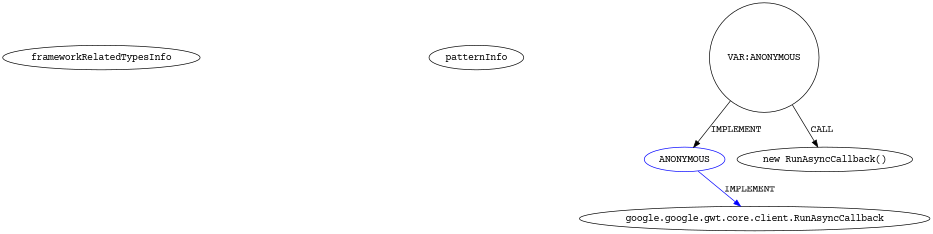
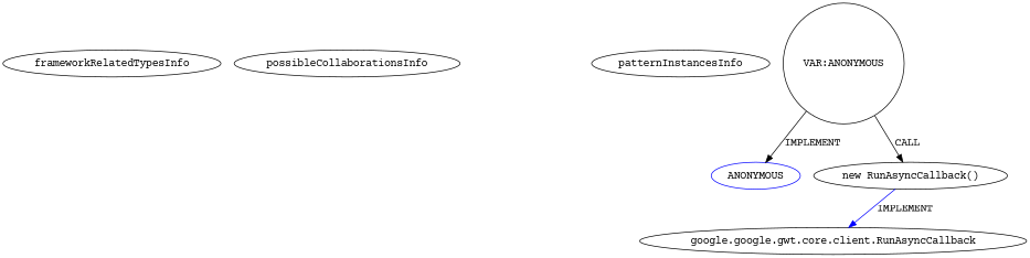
  digraph {
    fontname="Courier Prime"
    node [fontname="Courier Prime"]
    edge [fontname="Courier Prime"]
    frameworkRelatedTypesInfo
-   patternInfo [frequency=2.0 patternRootClient=null]
+   possibleCollaborationsInfo
+   patternInstancesInfo [0="wuiidl-webservice~/wuiidl-webservice/webservice-master/tourGuide/src/webServices/tourGuide/presentation/client/controller/TourGuideController.java~TourGuideController~4673" 1="Arctinus-SMVP~/Arctinus-SMVP/SMVP-master/src/com/krusche/smvp/client/AppController.java~AppController~39"]
    n5 [isFrameworkType=false label="google.google.gwt.core.client.RunAsyncCallback" vertexType=FRAMEWORK_INTERFACE_TYPE]
    n6 [color=blue isFrameworkType=false label=ANONYMOUS vertexType=REFERENCE_ANONYMOUS_DECLARATION]
    n7 [isFrameworkType=false label="VAR:ANONYMOUS" shape=circle vertexType=VARIABLE_EXPRESION]
    n8 [isFrameworkType=false label="new RunAsyncCallback()" vertexType=CONSTRUCTOR_CALL]
-   n6 -> n5 [color=blue label=IMPLEMENT]
+   n8 -> n5 [color=blue label=IMPLEMENT]
    n7 -> n6 [label=IMPLEMENT]
    n7 -> n8 [label=CALL]
  }
